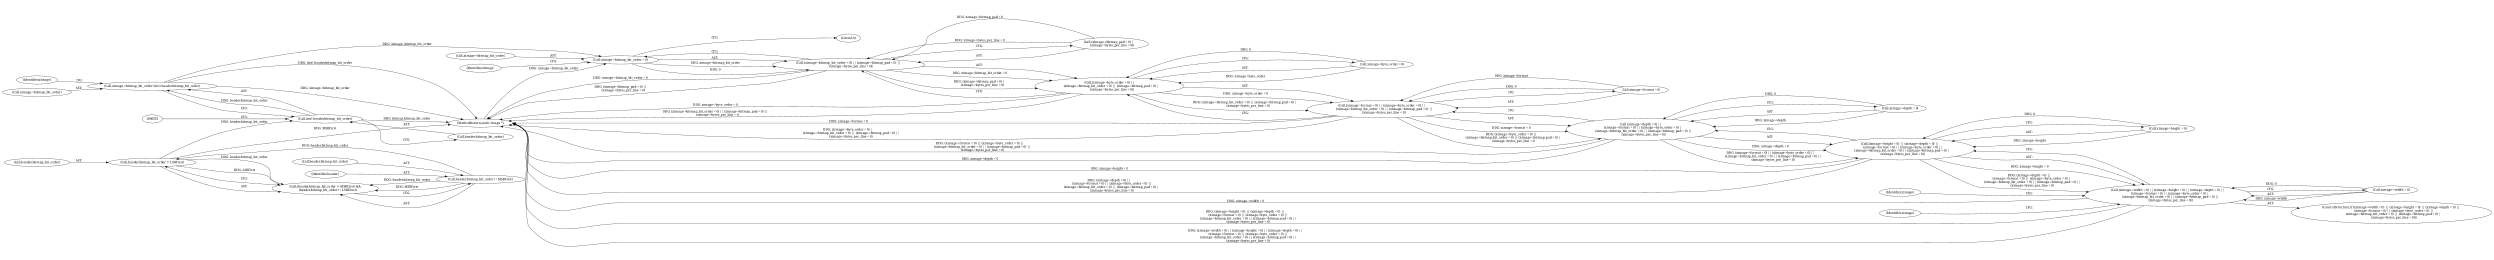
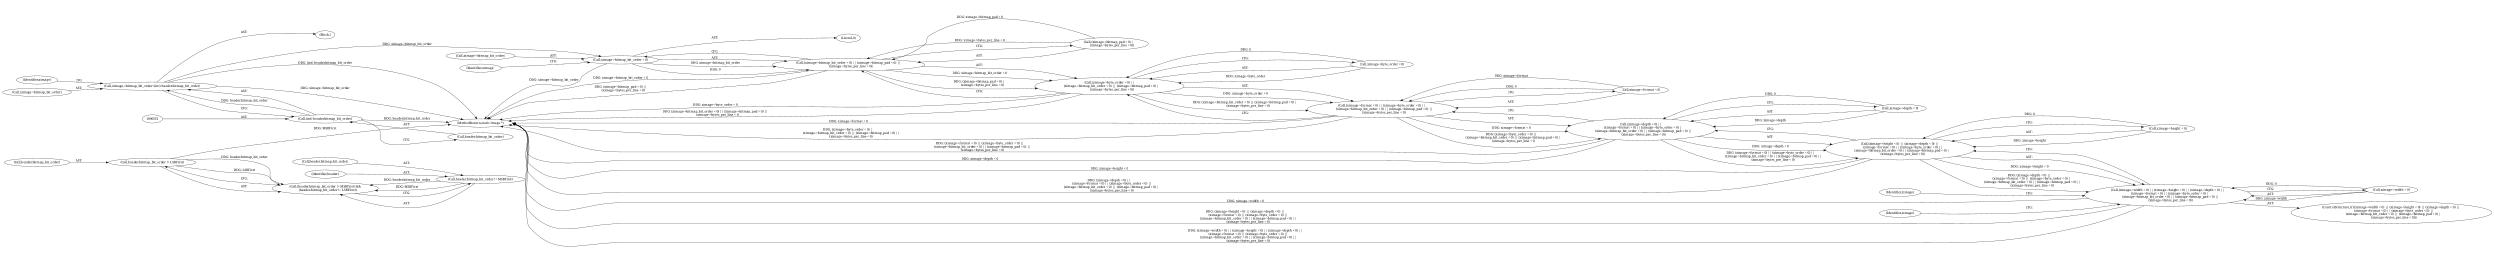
  digraph {
    fontname="Noto Serif"
    rankdir=LR
    node [fontname="Noto Serif"]
    edge [fontname="Noto Serif"]
    n1 [label="(Call,ximage->bitmap_bit_order=(int) header.bitmap_bit_order)"]
    n2 [label="(Call,(int) header.bitmap_bit_order)"]
    n3 [label="(Call,ximage->bitmap_bit_order < 0)"]
+   n4 [label="(Block,)"]
    n5 [label="(MethodReturn,static Image *)"]
    n6 [label="(Call,header.bitmap_bit_order)"]
    n7 [label="(Call,(ximage->bitmap_bit_order < 0) || (ximage->bitmap_pad < 0) ||\n      (ximage->bytes_per_line < 0))"]
    n8 [label="(Literal,0)"]
    n9 [label="(Call,header.bitmap_bit_order != MSBFirst)"]
    n10 [label="(Call,header.bitmap_bit_order != LSBFirst)"]
    n11 [label="(Call,(header.bitmap_bit_order != MSBFirst) &&\n      (header.bitmap_bit_order != LSBFirst))"]
    n12 [label="(Call,(ximage->byte_order < 0) ||\n      (ximage->bitmap_bit_order < 0) || (ximage->bitmap_pad < 0) ||\n      (ximage->bytes_per_line < 0))"]
    n13 [label="(Call,(ximage->bitmap_pad < 0) ||\n      (ximage->bytes_per_line < 0))"]
    n14 [label="(Call,(ximage->format < 0) || (ximage->byte_order < 0) ||\n      (ximage->bitmap_bit_order < 0) || (ximage->bitmap_pad < 0) ||\n      (ximage->bytes_per_line < 0))"]
    n15 [label="(Call,ximage->byte_order < 0)"]
    n16 [label="(Call,(ximage->depth < 0) || \n      (ximage->format < 0) || (ximage->byte_order < 0) ||\n      (ximage->bitmap_bit_order < 0) || (ximage->bitmap_pad < 0) ||\n      (ximage->bytes_per_line < 0))"]
    n17 [label="(Call,ximage->format < 0)"]
    n18 [label="(Call,(ximage->height < 0) || (ximage->depth < 0) || \n      (ximage->format < 0) || (ximage->byte_order < 0) ||\n      (ximage->bitmap_bit_order < 0) || (ximage->bitmap_pad < 0) ||\n      (ximage->bytes_per_line < 0))"]
    n19 [label="(Call,ximage->depth < 0)"]
    n20 [label="(Call,(ximage->width < 0) || (ximage->height < 0) || (ximage->depth < 0) || \n      (ximage->format < 0) || (ximage->byte_order < 0) ||\n      (ximage->bitmap_bit_order < 0) || (ximage->bitmap_pad < 0) ||\n      (ximage->bytes_per_line < 0))"]
    n21 [label="(Call,ximage->height < 0)"]
    n22 [label="(Call,ximage->width < 0)"]
    n23 [label="(ControlStructure,if ((ximage->width < 0) || (ximage->height < 0) || (ximage->depth < 0) || \n      (ximage->format < 0) || (ximage->byte_order < 0) ||\n      (ximage->bitmap_bit_order < 0) || (ximage->bitmap_pad < 0) ||\n      (ximage->bytes_per_line < 0)))"]
    n24 [label="(Call,header.bitmap_bit_order)"]
    n25 [label="(Identifier,ximage)"]
    n26 [label="(Identifier,header)"]
    n27 [label="(Call,ximage->bitmap_bit_order)"]
    n28 [label="(Identifier,ximage)"]
    n29 [label="(Identifier,ximage)"]
    n30 [label="(Call,ximage->bitmap_bit_order)"]
    n31 [label="(Identifier,ximage)"]
    n32 [label="(Call,header.bitmap_bit_order)"]
    1000531
    n1 -> n2 [label="CFG: "]
    n1 -> n3 [label="DDG: ximage->bitmap_bit_order"]
+   n1 -> n4 [label="AST: "]
    n1 -> n5 [label="DDG: (int) header.bitmap_bit_order"]
    n1 -> n5 [label="DDG: ximage->bitmap_bit_order"]
    n2 -> n1 [label="AST: "]
    n2 -> n1 [label="DDG: header.bitmap_bit_order"]
-   n2 -> n5 [label="DDG: bitmap.bitmap_bit_order"]
+   n2 -> n5 [label="DDG: header.bitmap_bit_order"]
    n2 -> n6 [label="CFG: "]
-   n5 -> n3 [label="DDG: ximage->bitmap_bit_order"]
+   n3 -> n5 [label="DDG: ximage->bitmap_bit_order"]
    n3 -> n7 [label="AST: "]
    n3 -> n7 [label="DDG: ximage->bitmap_bit_order"]
    n3 -> n7 [label="DDG: 0"]
-   n3 -> n8 [label="CFG: "]
+   n3 -> n8 [label="AST: "]
    n6 -> n2 [label="AST: "]
    n7 -> n3 [label="CFG: "]
    n7 -> n5 [label="DDG: (ximage->bitmap_pad < 0) ||\n      (ximage->bytes_per_line < 0)"]
    n7 -> n5 [label="DDG: ximage->bitmap_bit_order < 0"]
    n7 -> n12 [label="AST: "]
    n7 -> n12 [label="DDG: ximage->bitmap_bit_order < 0"]
    n7 -> n12 [label="DDG: (ximage->bitmap_pad < 0) ||\n      (ximage->bytes_per_line < 0)"]
    n7 -> n13 [label="CFG: "]
-   n9 -> n10 [label="DDG: header.bitmap_bit_order"]
    n9 -> n11 [label="AST: "]
    n9 -> n11 [label="DDG: header.bitmap_bit_order"]
    n9 -> n11 [label="DDG: MSBFirst"]
-   n10 -> n2 [label="DDG: header.bitmap_bit_order"]
    n10 -> n5 [label="DDG: MSBFirst"]
    n10 -> n11 [label="AST: "]
    n10 -> n11 [label="DDG: header.bitmap_bit_order"]
    n10 -> n11 [label="DDG: LSBFirst"]
    n11 -> n9 [label="CFG: "]
    n11 -> n10 [label="CFG: "]
    n12 -> n5 [label="DDG: (ximage->bitmap_bit_order < 0) || (ximage->bitmap_pad < 0) ||\n      (ximage->bytes_per_line < 0)"]
    n12 -> n5 [label="DDG: ximage->byte_order < 0"]
    n12 -> n7 [label="CFG: "]
    n12 -> n14 [label="AST: "]
    n12 -> n14 [label="DDG: ximage->byte_order < 0"]
    n12 -> n14 [label="DDG: (ximage->bitmap_bit_order < 0) || (ximage->bitmap_pad < 0) ||\n      (ximage->bytes_per_line < 0)"]
    n12 -> n15 [label="CFG: "]
    n13 -> n7 [label="AST: "]
    n13 -> n7 [label="DDG: ximage->bitmap_pad < 0"]
    n13 -> n7 [label="DDG: ximage->bytes_per_line < 0"]
    n14 -> n5 [label="DDG: (ximage->byte_order < 0) ||\n      (ximage->bitmap_bit_order < 0) || (ximage->bitmap_pad < 0) ||\n      (ximage->bytes_per_line < 0)"]
    n14 -> n5 [label="DDG: ximage->format < 0"]
    n14 -> n12 [label="CFG: "]
    n14 -> n16 [label="AST: "]
    n14 -> n16 [label="DDG: ximage->format < 0"]
    n14 -> n16 [label="DDG: (ximage->byte_order < 0) ||\n      (ximage->bitmap_bit_order < 0) || (ximage->bitmap_pad < 0) ||\n      (ximage->bytes_per_line < 0)"]
    n14 -> n17 [label="CFG: "]
    n15 -> n12 [label="AST: "]
    n15 -> n12 [label="DDG: ximage->byte_order"]
    n15 -> n12 [label="DDG: 0"]
    n16 -> n5 [label="DDG: ximage->depth < 0"]
    n16 -> n5 [label="DDG: (ximage->format < 0) || (ximage->byte_order < 0) ||\n      (ximage->bitmap_bit_order < 0) || (ximage->bitmap_pad < 0) ||\n      (ximage->bytes_per_line < 0)"]
    n16 -> n14 [label="CFG: "]
    n16 -> n18 [label="AST: "]
    n16 -> n18 [label="DDG: ximage->depth < 0"]
    n16 -> n18 [label="DDG: (ximage->format < 0) || (ximage->byte_order < 0) ||\n      (ximage->bitmap_bit_order < 0) || (ximage->bitmap_pad < 0) ||\n      (ximage->bytes_per_line < 0)"]
    n16 -> n19 [label="CFG: "]
    n17 -> n14 [label="AST: "]
    n17 -> n14 [label="DDG: ximage->format"]
    n17 -> n14 [label="DDG: 0"]
    n18 -> n5 [label="DDG: (ximage->depth < 0) || \n      (ximage->format < 0) || (ximage->byte_order < 0) ||\n      (ximage->bitmap_bit_order < 0) || (ximage->bitmap_pad < 0) ||\n      (ximage->bytes_per_line < 0)"]
    n18 -> n5 [label="DDG: ximage->height < 0"]
    n18 -> n16 [label="CFG: "]
    n18 -> n20 [label="AST: "]
    n18 -> n20 [label="DDG: ximage->height < 0"]
    n18 -> n20 [label="DDG: (ximage->depth < 0) || \n      (ximage->format < 0) || (ximage->byte_order < 0) ||\n      (ximage->bitmap_bit_order < 0) || (ximage->bitmap_pad < 0) ||\n      (ximage->bytes_per_line < 0)"]
    n18 -> n21 [label="CFG: "]
    n19 -> n16 [label="AST: "]
    n19 -> n16 [label="DDG: ximage->depth"]
    n19 -> n16 [label="DDG: 0"]
    n20 -> n5 [label="DDG: (ximage->width < 0) || (ximage->height < 0) || (ximage->depth < 0) || \n      (ximage->format < 0) || (ximage->byte_order < 0) ||\n      (ximage->bitmap_bit_order < 0) || (ximage->bitmap_pad < 0) ||\n      (ximage->bytes_per_line < 0)"]
    n20 -> n5 [label="DDG: ximage->width < 0"]
    n20 -> n5 [label="DDG: (ximage->height < 0) || (ximage->depth < 0) || \n      (ximage->format < 0) || (ximage->byte_order < 0) ||\n      (ximage->bitmap_bit_order < 0) || (ximage->bitmap_pad < 0) ||\n      (ximage->bytes_per_line < 0)"]
    n20 -> n18 [label="CFG: "]
    n20 -> n22 [label="CFG: "]
    n20 -> n23 [label="AST: "]
    n21 -> n18 [label="AST: "]
    n21 -> n18 [label="DDG: ximage->height"]
    n21 -> n18 [label="DDG: 0"]
    n22 -> n20 [label="AST: "]
    n22 -> n20 [label="DDG: ximage->width"]
    n22 -> n20 [label="DDG: 0"]
    n24 -> n9 [label="AST: "]
    n25 -> n20 [label="CFG: "]
    n26 -> n9 [label="AST: "]
    n27 -> n1 [label="AST: "]
    n28 -> n1 [label="CFG: "]
    n29 -> n20 [label="CFG: "]
    n30 -> n3 [label="AST: "]
    n31 -> n3 [label="CFG: "]
    n32 -> n10 [label="AST: "]
-   1000531 -> n2 [label="CFG: "]
+   1000531 -> n2 [label="AST: "]
  }
